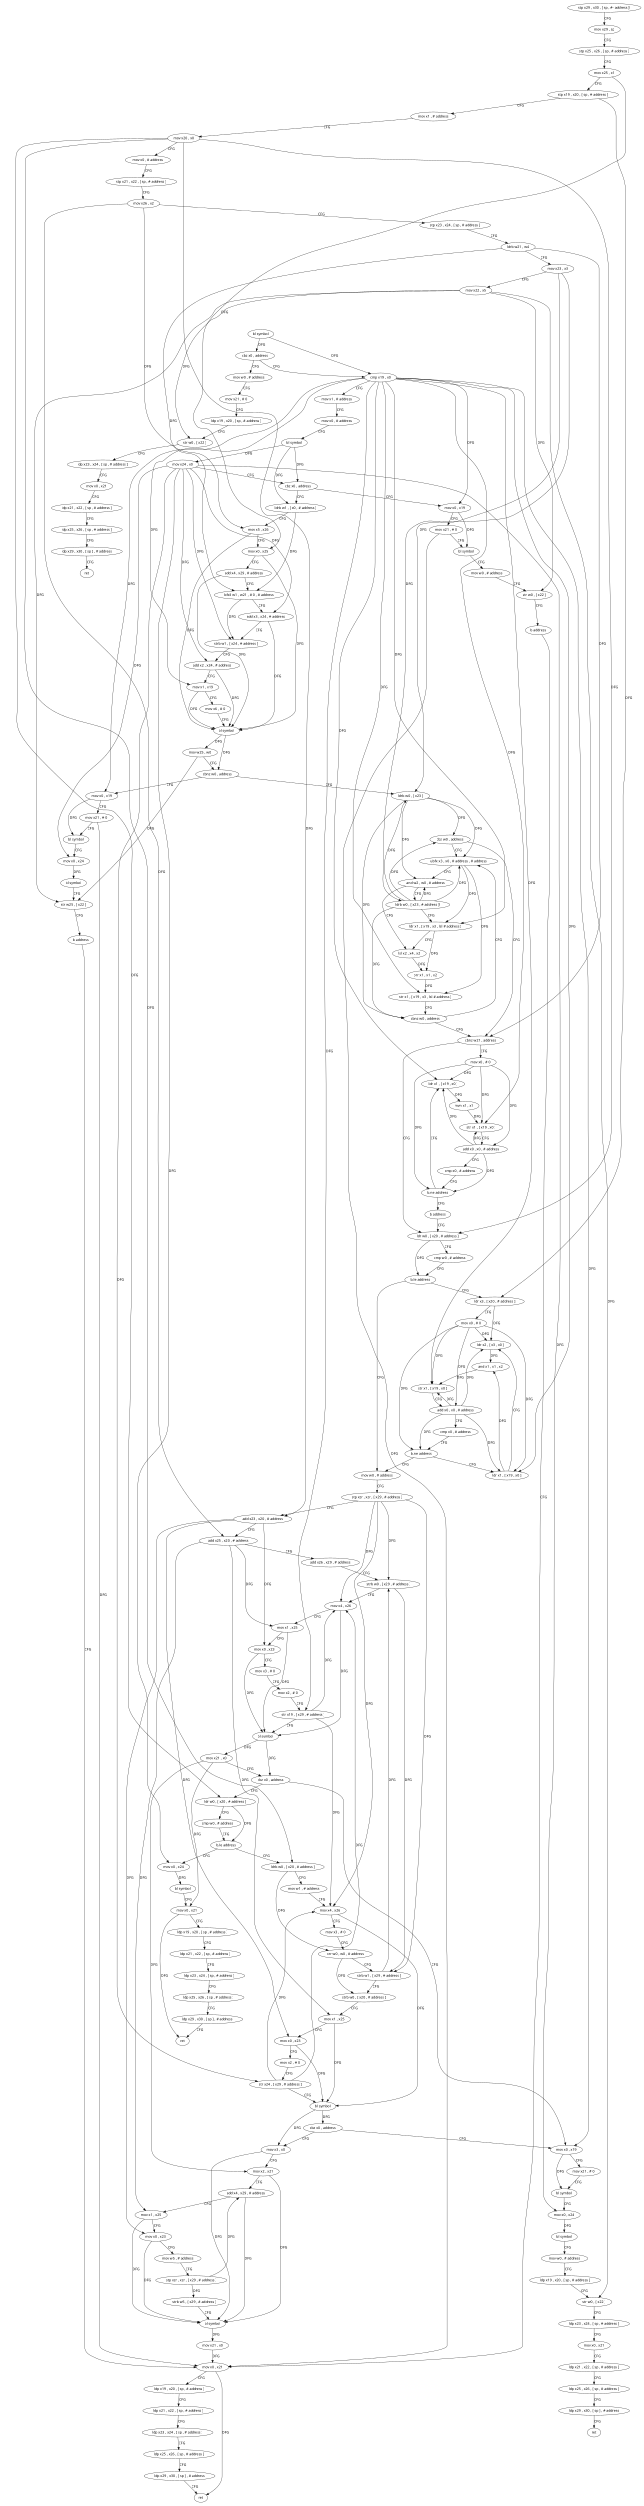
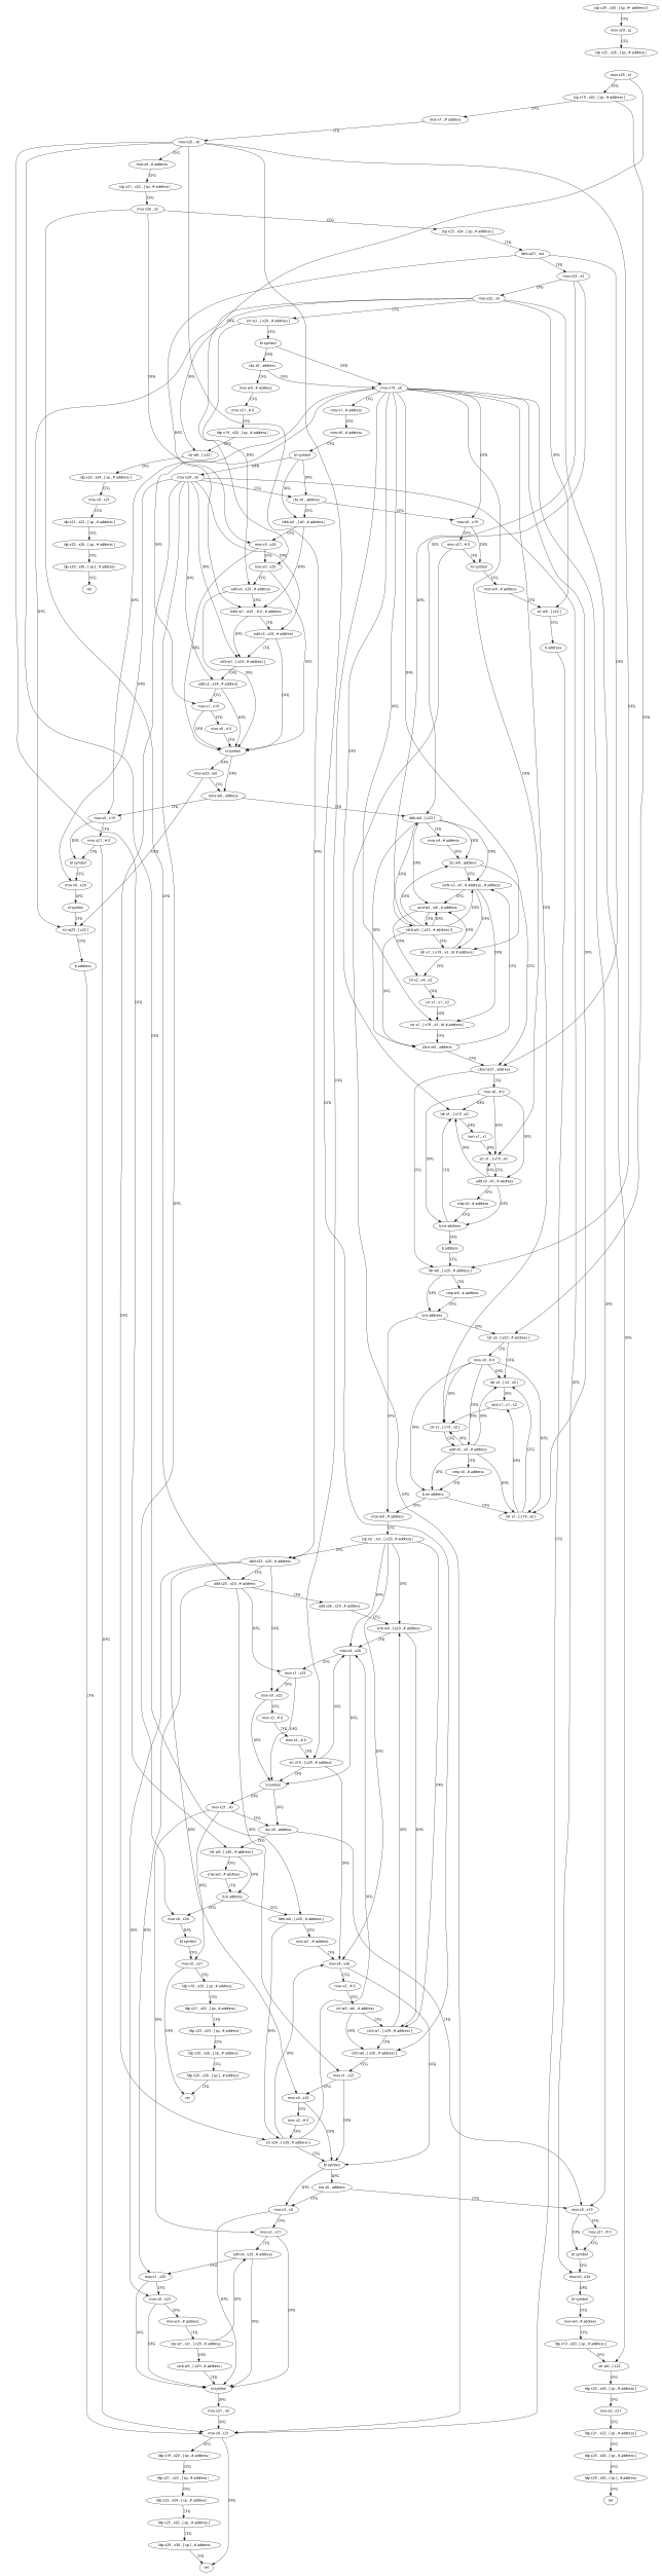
  digraph {
    fontname="Noto Sans"
    node [fontname="Noto Sans"]
    edge [fontname="Noto Sans"]
    n1 [label="stp x29 , x30 , [ sp , #- address ]!"]
    n2 [label="mov x29 , sp"]
    n3 [label="stp x25 , x26 , [ sp , # address ]"]
    n4 [label="mov x25 , x1"]
    n5 [label="stp x19 , x20 , [ sp , # address ]"]
    n6 [label="mov x0 , x25"]
    n7 [label="mov x1 , # address"]
    n8 [label="ldr x3 , [ x20 , # address ]"]
    n9 [label="add x4 , x29 , # address"]
    n10 [label="bl symbol"]
    n11 [label="mov x20 , x0"]
    n12 [label="mov x0 , # address"]
    n13 [label="ldr w0 , [ x20 , # address ]"]
    n14 [label="add x23 , x20 , # address"]
    n15 [label="ldr w0 , [ x20 , # address ]"]
    n16 [label="ldrb w0 , [ x20 , # address ]"]
    n17 [label="strb w0 , [ x20 , # address ]"]
    n18 [label="stp x21 , x22 , [ sp , # address ]"]
    n19 [label="cmp w0 , # address"]
    n20 [label="b.le address"]
    n21 [label="mov x0 , # 0"]
    n22 [label="ldr x2 , [ x3 , x0 ]"]
    n23 [label="add x25 , x20 , # address"]
    n24 [label="mov x0 , x23"]
    n25 [label="mov x0 , x23"]
    n26 [label="mov x0 , x23"]
    n27 [label="add x26 , x29 , # address"]
    n28 [label="mov x1 , x25"]
    n29 [label="mov x1 , x25"]
    n30 [label="mov x1 , x25"]
    n31 [label="cmp w0 , # address"]
    n32 [label="b.le address"]
    n33 [label="mov w1 , # address"]
    n34 [label="orr w0 , w0 , # address"]
    n35 [label="mov x26 , x2"]
    n36 [label="stp x23 , x24 , [ sp , # address ]"]
    n37 [label="mov x5 , x26"]
    n38 [label="ldrb w21 , w4"]
    n39 [label="mov x23 , x3"]
    n40 [label="bfxil w1 , w21 , # 0 , # address"]
    n41 [label="cbnz w21 , address"]
    n42 [label="mov x22 , x5"]
    n43 [label="ldrb w0 , [ x23 ]"]
    n44 [label="ldrb w0 , [ x23 , # address ]!"]
    n45 [label="add x3 , x24 , # address"]
    n46 [label="strb w1 , [ x24 , # address ]"]
    n47 [label="mov x0 , # 0"]
+   n48 [label="str xzr , [ x29 , # address ]"]
    n49 [label="str w0 , [ x22 ]"]
    n50 [label="str w0 , [ x22 ]"]
    n51 [label="str w25 , [ x22 ]"]
    n52 [label="str w0 , [ x22 ]"]
+   n53 [label="mov x4 , # address"]
    n54 [label="cbz w0 , address"]
    n55 [label="ubfx x3 , x0 , # address , # address"]
    n56 [label="and w2 , w0 , # address"]
    n57 [label="cbnz w0 , address"]
    n58 [label="ldr x1 , [ x19 , x3 , lsl # address ]"]
    n59 [label="bl symbol"]
    n60 [label="ldp x23 , x24 , [ sp , # address ]"]
    n61 [label="b address"]
    n62 [label="b address"]
    n63 [label="ldp x23 , x24 , [ sp , # address ]"]
    n64 [label="cbz x0 , address"]
-   n65 [label="cmp x19 , x0"]
+   n65 [label="mov x19 , x0"]
    n66 [label="mov w0 , # address"]
    n67 [label="mov x1 , # address"]
    n68 [label="mov x0 , x19"]
    n69 [label="mov x1 , x19"]
    n70 [label="mov x0 , x19"]
    n71 [label="str x1 , [ x19 , x3 , lsl # address ]"]
    n72 [label="ldr x1 , [ x19 , x0 ]"]
    n73 [label="str x1 , [ x19 , x0 ]"]
    n74 [label="str x19 , [ x29 , # address ]"]
    n75 [label="mov x0 , x19"]
    n76 [label="ldr x1 , [ x19 , x0 ]"]
    n77 [label="str x1 , [ x19 , x0 ]"]
    n78 [label="mov x21 , # 0"]
    n79 [label="ldp x19 , x20 , [ sp , # address ]"]
    n80 [label="mov x0 , # address"]
    n81 [label="mov x21 , # 0"]
    n82 [label="bl symbol"]
    n83 [label="mov x6 , # 0"]
    n84 [label="mov x21 , # 0"]
    n85 [label="bl symbol"]
    n86 [label="lsl x2 , x4 , x2"]
    n87 [label="orr x1 , x1 , x2"]
    n88 [label="mvn x1 , x1"]
    n89 [label="add x0 , x0 , # address"]
    n90 [label="mov x4 , x26"]
    n91 [label="mov x4 , x26"]
    n92 [label="bl symbol"]
    n93 [label="mov x21 , # 0"]
    n94 [label="bl symbol"]
    n95 [label="and x1 , x1 , x2"]
    n96 [label="add x0 , x0 , # address"]
    n97 [label="mov x0 , x21"]
    n98 [label="ldp x21 , x22 , [ sp , # address ]"]
    n99 [label="ldp x25 , x26 , [ sp , # address ]"]
    n100 [label="ldp x29 , x30 , [ sp ] , # address"]
    n101 [label=ret]
    n102 [label="bl symbol"]
    n103 [label="mov x24 , x0"]
    n104 [label="cbz x0 , address"]
    n105 [label="ldrb w1 , [ x0 , # address ]"]
    n106 [label="add x2 , x24 , # address"]
    n107 [label="mov x0 , x24"]
    n108 [label="mov x0 , x24"]
    n109 [label="mov x0 , x24"]
    n110 [label="str x24 , [ x29 , # address ]"]
    n111 [label="bl symbol"]
    n112 [label="bl symbol"]
    n113 [label="bl symbol"]
    n114 [label="bl symbol"]
    n115 [label="mov x0 , x21"]
    n116 [label="mov w0 , # address"]
    n117 [label="ldp x19 , x20 , [ sp , # address ]"]
    n118 [label=ret]
    n119 [label="ldp x21 , x22 , [ sp , # address ]"]
    n120 [label="mov w25 , w0"]
    n121 [label="cbnz w0 , address"]
    n122 [label="ldp x23 , x24 , [ sp , # address ]"]
    n123 [label="ldp x25 , x26 , [ sp , # address ]"]
    n124 [label="ldp x29 , x30 , [ sp ] , # address"]
    n125 [label="b.ne address"]
    n126 [label="cmp x0 , # address"]
    n127 [label="b address"]
    n128 [label="mov w0 , # address"]
    n129 [label="stp xzr , xzr , [ x29 , # address ]"]
    n130 [label="strb w0 , [ x29 , # address ]"]
    n131 [label="strb w1 , [ x29 , # address ]"]
    n132 [label="b.ne address"]
    n133 [label="mov x3 , # 0"]
    n134 [label="mov x3 , # 0"]
    n135 [label="mov x2 , # 0"]
    n136 [label="bl symbol"]
    n137 [label="mov w5 , # address"]
    n138 [label="mov x21 , x0"]
    n139 [label="cbz x0 , address"]
    n140 [label="mov x2 , # 0"]
    n141 [label="mov x0 , x21"]
    n142 [label="mov x2 , x21"]
    n143 [label="ldp x19 , x20 , [ sp , # address ]"]
    n144 [label=ret]
    n145 [label="add x4 , x29 , # address"]
    n146 [label="cmp x0 , # address"]
    n147 [label="mov w0 , # address"]
    n148 [label="ldp x19 , x20 , [ sp , # address ]"]
    n149 [label="mov x0 , x21"]
    n150 [label="ldp x21 , x22 , [ sp , # address ]"]
    n151 [label="ldp x25 , x26 , [ sp , # address ]"]
    n152 [label="ldp x29 , x30 , [ sp ] , # address"]
    n153 [label=ret]
    n154 [label="ldp x21 , x22 , [ sp , # address ]"]
    n155 [label="ldp x23 , x24 , [ sp , # address ]"]
    n156 [label="ldp x25 , x26 , [ sp , # address ]"]
    n157 [label="ldp x29 , x30 , [ sp ] , # address"]
    n158 [label="cbz x0 , address"]
    n159 [label="mov x3 , x0"]
    n160 [label="mov x21 , x0"]
    n161 [label="stp xzr , xzr , [ x29 , # address ]"]
    n162 [label="strb w5 , [ x29 , # address ]"]
    n1 -> n2 [label=CFG]
    n2 -> n3 [label=CFG]
-   n3 -> n4 [label=CFG]
    n4 -> n5 [label=CFG]
    n4 -> n6 [label=DFG]
    n5 -> n7 [label=CFG]
    n5 -> n8 [label=DFG]
    n6 -> n9 [label=CFG]
    n6 -> n10 [label=DFG]
    n7 -> n11 [label=CFG]
    n8 -> n21 [label=CFG]
    n8 -> n22 [label=DFG]
    n9 -> n10 [label=DFG]
    n9 -> n40 [label=CFG]
    n10 -> n120 [label=DFG]
    n10 -> n121 [label=DFG]
    n11 -> n12 [label=CFG]
    n11 -> n13 [label=DFG]
    n11 -> n14 [label=DFG]
    n11 -> n15 [label=DFG]
    n11 -> n16 [label=DFG]
+   n11 -> n17 [label=DFG]
    n12 -> n18 [label=CFG]
    n13 -> n19 [label=CFG]
    n13 -> n20 [label=DFG]
    n14 -> n23 [label=CFG]
    n14 -> n24 [label=DFG]
    n14 -> n25 [label=DFG]
    n14 -> n26 [label=DFG]
    n15 -> n31 [label=CFG]
    n15 -> n32 [label=DFG]
    n16 -> n33 [label=CFG]
-   n16 -> n34 [label=DFG]
+   n16 -> n110 [label=DFG]
    n17 -> n29 [label=CFG]
    n18 -> n35 [label=CFG]
    n19 -> n20 [label=CFG]
    n20 -> n8 [label=CFG]
    n20 -> n128 [label=CFG]
    n21 -> n22 [label=DFG]
    n21 -> n76 [label=DFG]
    n21 -> n77 [label=DFG]
    n21 -> n96 [label=DFG]
    n21 -> n132 [label=DFG]
    n22 -> n95 [label=DFG]
    n23 -> n27 [label=CFG]
    n23 -> n28 [label=DFG]
    n23 -> n29 [label=DFG]
    n23 -> n30 [label=DFG]
    n24 -> n92 [label=DFG]
    n24 -> n134 [label=CFG]
    n25 -> n114 [label=DFG]
    n25 -> n135 [label=CFG]
    n26 -> n136 [label=DFG]
    n26 -> n137 [label=CFG]
    n27 -> n130 [label=CFG]
    n28 -> n24 [label=CFG]
    n28 -> n92 [label=DFG]
    n29 -> n25 [label=CFG]
    n29 -> n114 [label=DFG]
    n30 -> n26 [label=CFG]
    n30 -> n136 [label=DFG]
    n31 -> n32 [label=CFG]
    n32 -> n16 [label=CFG]
    n32 -> n109 [label=CFG]
    n33 -> n91 [label=CFG]
    n34 -> n17 [label=DFG]
    n34 -> n131 [label=CFG]
    n35 -> n23 [label=DFG]
    n35 -> n36 [label=CFG]
    n35 -> n37 [label=DFG]
    n36 -> n38 [label=CFG]
    n37 -> n6 [label=CFG]
    n37 -> n10 [label=DFG]
    n38 -> n39 [label=CFG]
    n38 -> n40 [label=DFG]
    n38 -> n41 [label=DFG]
    n39 -> n42 [label=CFG]
    n39 -> n43 [label=DFG]
    n39 -> n44 [label=DFG]
    n40 -> n45 [label=CFG]
    n40 -> n46 [label=DFG]
    n41 -> n13 [label=CFG]
    n41 -> n47 [label=CFG]
+   n42 -> n48 [label=CFG]
    n42 -> n49 [label=DFG]
    n42 -> n50 [label=DFG]
    n42 -> n51 [label=DFG]
    n42 -> n52 [label=DFG]
+   n43 -> n53 [label=CFG]
    n43 -> n54 [label=DFG]
    n43 -> n55 [label=DFG]
    n43 -> n56 [label=DFG]
    n43 -> n57 [label=DFG]
    n44 -> n43 [label=DFG]
    n44 -> n54 [label=DFG]
    n44 -> n55 [label=DFG]
    n44 -> n56 [label=DFG]
    n44 -> n57 [label=DFG]
    n44 -> n58 [label=CFG]
    n45 -> n10 [label=DFG]
    n45 -> n46 [label=CFG]
    n46 -> n106 [label=CFG]
    n47 -> n72 [label=DFG]
    n47 -> n73 [label=DFG]
    n47 -> n89 [label=DFG]
    n47 -> n125 [label=DFG]
+   n48 -> n9 [label=DFG]
+   n48 -> n59 [label=CFG]
    n49 -> n60 [label=CFG]
    n50 -> n61 [label=CFG]
    n51 -> n62 [label=CFG]
    n52 -> n63 [label=CFG]
+   n53 -> n54 [label=CFG]
    n54 -> n41 [label=CFG]
    n54 -> n55 [label=CFG]
    n55 -> n56 [label=CFG]
    n55 -> n58 [label=DFG]
    n55 -> n71 [label=DFG]
    n56 -> n44 [label=CFG]
-   n56 -> n86 [label=CFG]
+   n56 -> n86 [label=DFG]
    n57 -> n41 [label=CFG]
    n57 -> n55 [label=CFG]
    n58 -> n86 [label=CFG]
-   n58 -> n87 [label=DFG]
+   n58 -> n56 [label=DFG]
    n59 -> n64 [label=DFG]
    n59 -> n65 [label=DFG]
    n60 -> n97 [label=CFG]
    n61 -> n115 [label=CFG]
    n62 -> n115 [label=CFG]
    n63 -> n149 [label=CFG]
    n64 -> n65 [label=CFG]
    n64 -> n66 [label=CFG]
    n65 -> n58 [label=DFG]
    n65 -> n67 [label=CFG]
    n65 -> n68 [label=DFG]
    n65 -> n69 [label=DFG]
    n65 -> n70 [label=DFG]
    n65 -> n71 [label=DFG]
    n65 -> n72 [label=DFG]
    n65 -> n73 [label=DFG]
    n65 -> n74 [label=DFG]
    n65 -> n75 [label=DFG]
    n65 -> n76 [label=DFG]
    n65 -> n77 [label=DFG]
    n66 -> n78 [label=CFG]
    n67 -> n80 [label=CFG]
    n68 -> n81 [label=CFG]
    n68 -> n82 [label=DFG]
    n69 -> n10 [label=DFG]
    n69 -> n83 [label=CFG]
    n70 -> n84 [label=CFG]
    n70 -> n85 [label=DFG]
    n71 -> n57 [label=CFG]
    n72 -> n88 [label=DFG]
    n73 -> n89 [label=CFG]
    n74 -> n90 [label=DFG]
    n74 -> n91 [label=DFG]
    n74 -> n92 [label=CFG]
    n75 -> n93 [label=CFG]
    n75 -> n94 [label=DFG]
    n76 -> n22 [label=CFG]
    n76 -> n95 [label=DFG]
    n77 -> n96 [label=CFG]
    n78 -> n79 [label=CFG]
    n79 -> n49 [label=CFG]
    n80 -> n102 [label=CFG]
    n81 -> n82 [label=CFG]
    n81 -> n115 [label=DFG]
    n82 -> n116 [label=CFG]
    n83 -> n10 [label=CFG]
    n84 -> n85 [label=CFG]
    n84 -> n115 [label=DFG]
    n85 -> n107 [label=CFG]
    n86 -> n87 [label=DFG]
    n87 -> n71 [label=DFG]
    n88 -> n73 [label=DFG]
    n89 -> n72 [label=DFG]
    n89 -> n73 [label=DFG]
    n89 -> n125 [label=DFG]
    n89 -> n126 [label=CFG]
    n90 -> n28 [label=CFG]
    n90 -> n92 [label=DFG]
    n91 -> n114 [label=DFG]
    n91 -> n133 [label=CFG]
    n92 -> n138 [label=DFG]
    n92 -> n139 [label=DFG]
    n93 -> n94 [label=CFG]
    n94 -> n108 [label=CFG]
    n95 -> n77 [label=DFG]
    n96 -> n22 [label=DFG]
    n96 -> n76 [label=DFG]
    n96 -> n77 [label=DFG]
    n96 -> n132 [label=DFG]
    n96 -> n146 [label=CFG]
    n97 -> n98 [label=CFG]
    n98 -> n99 [label=CFG]
    n99 -> n100 [label=CFG]
    n100 -> n101 [label=CFG]
    n102 -> n103 [label=DFG]
    n102 -> n104 [label=DFG]
    n102 -> n105 [label=DFG]
    n103 -> n45 [label=DFG]
    n103 -> n46 [label=DFG]
    n103 -> n104 [label=CFG]
    n103 -> n106 [label=DFG]
    n103 -> n107 [label=DFG]
    n103 -> n108 [label=DFG]
    n103 -> n109 [label=DFG]
    n103 -> n110 [label=DFG]
    n104 -> n68 [label=CFG]
    n104 -> n105 [label=CFG]
    n105 -> n37 [label=CFG]
    n105 -> n40 [label=DFG]
    n106 -> n10 [label=DFG]
    n106 -> n69 [label=CFG]
    n107 -> n111 [label=DFG]
    n108 -> n112 [label=DFG]
    n109 -> n113 [label=DFG]
    n110 -> n90 [label=DFG]
    n110 -> n91 [label=DFG]
    n110 -> n114 [label=CFG]
    n111 -> n51 [label=CFG]
    n112 -> n147 [label=CFG]
    n113 -> n141 [label=CFG]
    n114 -> n158 [label=DFG]
    n114 -> n159 [label=DFG]
    n115 -> n117 [label=CFG]
    n115 -> n118 [label=DFG]
    n116 -> n50 [label=CFG]
    n117 -> n119 [label=CFG]
    n119 -> n122 [label=CFG]
    n120 -> n51 [label=DFG]
    n120 -> n121 [label=CFG]
    n121 -> n43 [label=CFG]
    n121 -> n70 [label=CFG]
    n122 -> n123 [label=CFG]
    n123 -> n124 [label=CFG]
    n124 -> n118 [label=CFG]
    n125 -> n72 [label=CFG]
    n125 -> n127 [label=CFG]
    n126 -> n125 [label=CFG]
    n127 -> n13 [label=CFG]
    n128 -> n129 [label=CFG]
    n129 -> n14 [label=CFG]
    n129 -> n90 [label=DFG]
    n129 -> n91 [label=DFG]
    n129 -> n130 [label=DFG]
    n129 -> n131 [label=DFG]
    n130 -> n90 [label=CFG]
    n130 -> n131 [label=DFG]
    n131 -> n17 [label=CFG]
    n131 -> n130 [label=DFG]
    n132 -> n76 [label=CFG]
    n132 -> n128 [label=CFG]
    n133 -> n34 [label=CFG]
    n134 -> n140 [label=CFG]
    n135 -> n110 [label=CFG]
    n136 -> n160 [label=DFG]
    n137 -> n161 [label=CFG]
    n138 -> n139 [label=CFG]
    n138 -> n141 [label=DFG]
    n138 -> n142 [label=DFG]
    n139 -> n15 [label=CFG]
    n139 -> n75 [label=CFG]
    n140 -> n74 [label=CFG]
    n141 -> n143 [label=CFG]
    n141 -> n144 [label=DFG]
    n142 -> n136 [label=DFG]
    n142 -> n145 [label=CFG]
    n143 -> n154 [label=CFG]
    n145 -> n30 [label=CFG]
    n145 -> n136 [label=DFG]
    n146 -> n132 [label=CFG]
    n147 -> n148 [label=CFG]
    n148 -> n52 [label=CFG]
    n149 -> n150 [label=CFG]
    n150 -> n151 [label=CFG]
    n151 -> n152 [label=CFG]
    n152 -> n153 [label=CFG]
    n154 -> n155 [label=CFG]
    n155 -> n156 [label=CFG]
    n156 -> n157 [label=CFG]
    n157 -> n144 [label=CFG]
    n158 -> n75 [label=CFG]
    n158 -> n159 [label=CFG]
    n159 -> n136 [label=DFG]
    n159 -> n142 [label=CFG]
    n160 -> n115 [label=DFG]
    n161 -> n145 [label=DFG]
    n161 -> n162 [label=DFG]
    n162 -> n136 [label=CFG]
  }
